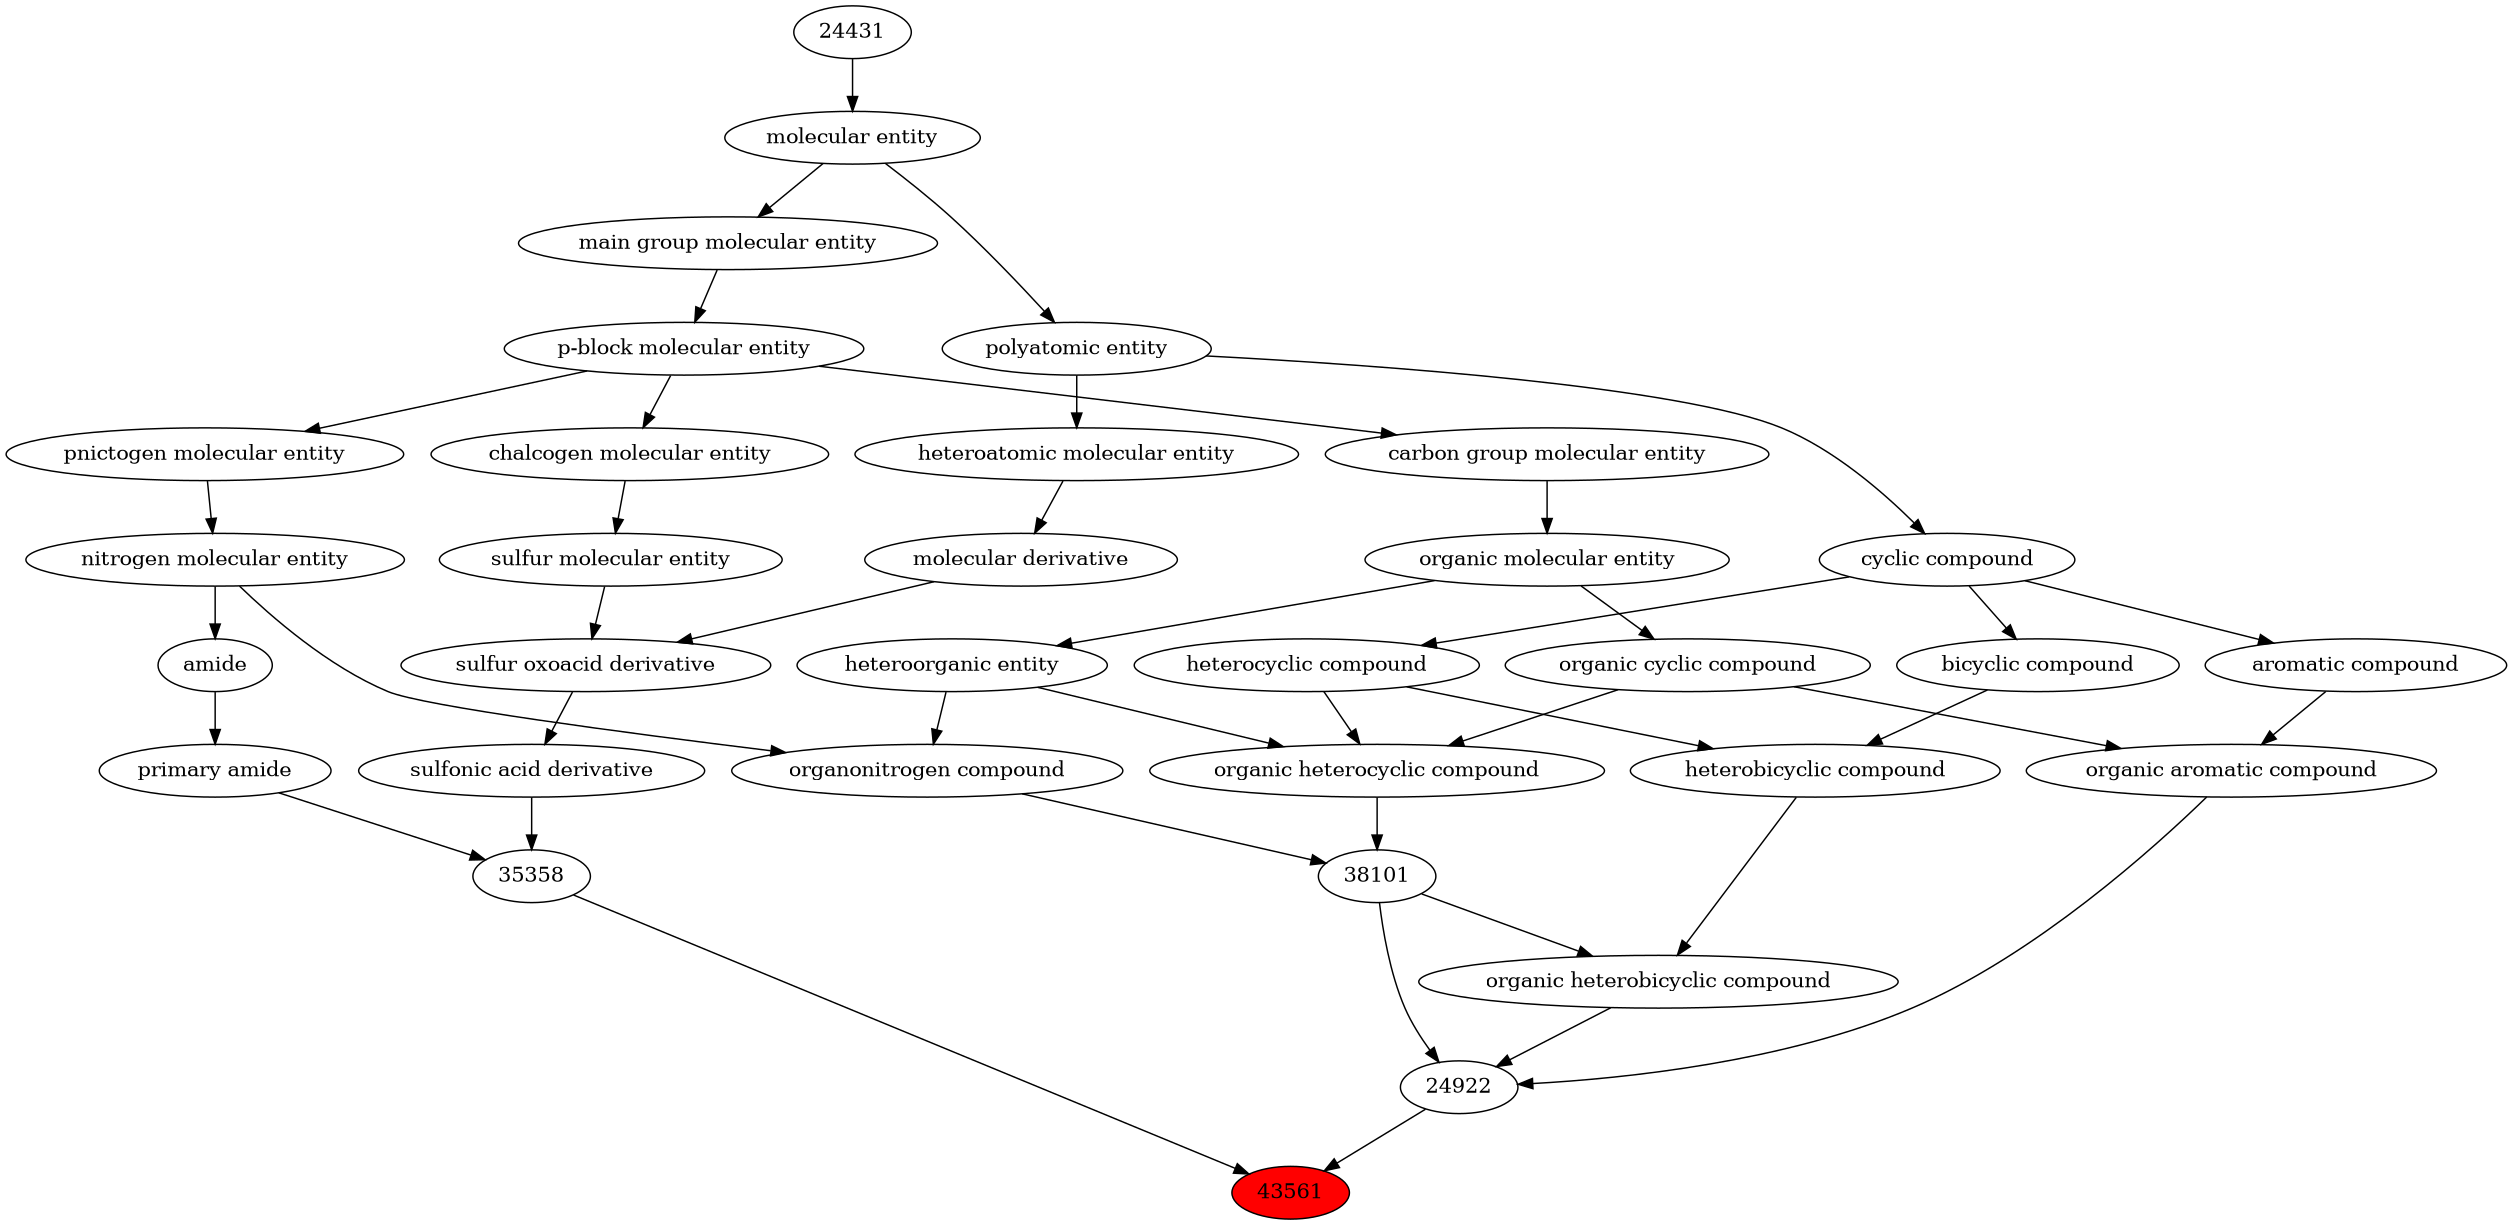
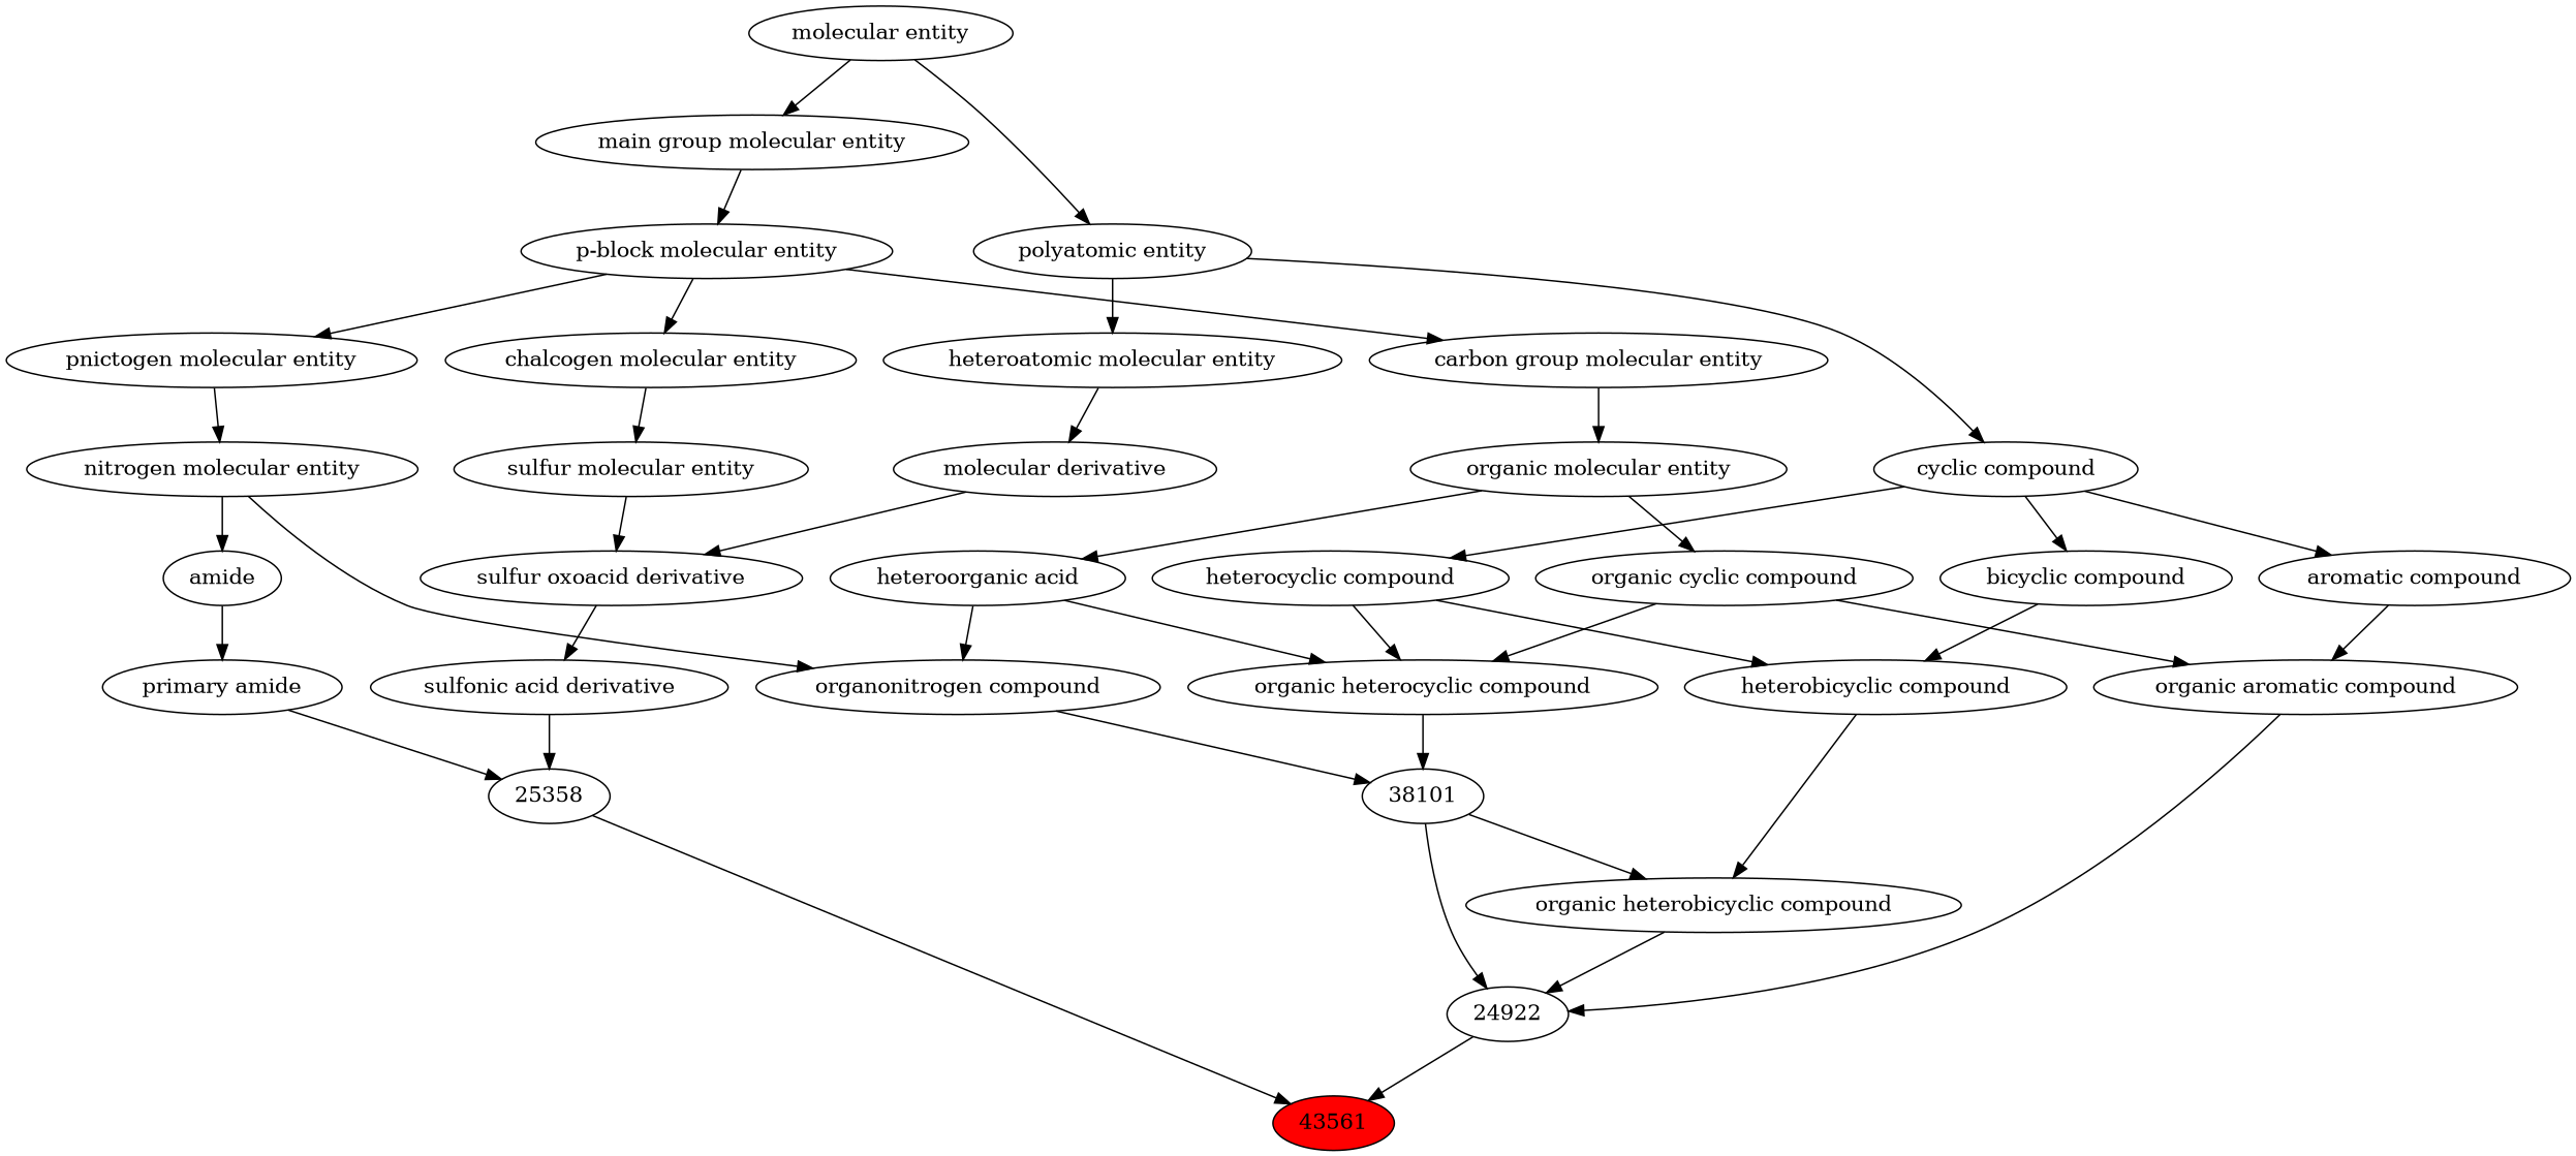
  digraph {
    n1 [fillcolor=red label=43561 style=filled]
    n2 [label=24922]
-   n3 [label=35358]
+   n3 [label=25358]
    n4 [label=38101]
    n5 [label="organic heterobicyclic compound"]
    n6 [label="organic aromatic compound"]
    n7 [label="sulfonic acid derivative"]
    n8 [label="primary amide"]
    n9 [label="organic heterocyclic compound"]
    n10 [label="organonitrogen compound"]
    n11 [label="organic cyclic compound"]
    n12 [label="aromatic compound"]
    n13 [label="heterobicyclic compound"]
    n14 [label="sulfur oxoacid derivative"]
    n15 [label=amide]
-   n16 [label="heteroorganic entity"]
+   n16 [label="heteroorganic acid"]
    n17 [label="heterocyclic compound"]
    n18 [label="nitrogen molecular entity"]
    n19 [label="organic molecular entity"]
    n20 [label="cyclic compound"]
    n21 [label="bicyclic compound"]
    n22 [label="molecular derivative"]
    n23 [label="sulfur molecular entity"]
    n24 [label="pnictogen molecular entity"]
    n25 [label="carbon group molecular entity"]
    n26 [label="polyatomic entity"]
    n27 [label="heteroatomic molecular entity"]
    n28 [label="chalcogen molecular entity"]
    n29 [label="p-block molecular entity"]
    n30 [label="molecular entity"]
    n31 [label="main group molecular entity"]
-   n32 [label=24431]
    n2 -> n1
    n3 -> n1
    n4 -> n2
    n4 -> n5
    n5 -> n2
    n6 -> n2
    n7 -> n3
    n8 -> n3
    n9 -> n4
    n10 -> n4
    n11 -> n6
    n11 -> n9
    n12 -> n6
    n13 -> n5
    n14 -> n7
    n15 -> n8
    n16 -> n9
    n16 -> n10
    n17 -> n9
    n17 -> n13
    n18 -> n10
    n18 -> n15
    n19 -> n11
    n19 -> n16
    n20 -> n12
    n20 -> n17
    n20 -> n21
    n21 -> n13
    n22 -> n14
    n23 -> n14
    n24 -> n18
    n25 -> n19
    n26 -> n20
    n26 -> n27
    n27 -> n22
    n28 -> n23
    n29 -> n24
    n29 -> n25
    n29 -> n28
    n30 -> n26
    n30 -> n31
    n31 -> n29
-   n32 -> n30
  }
